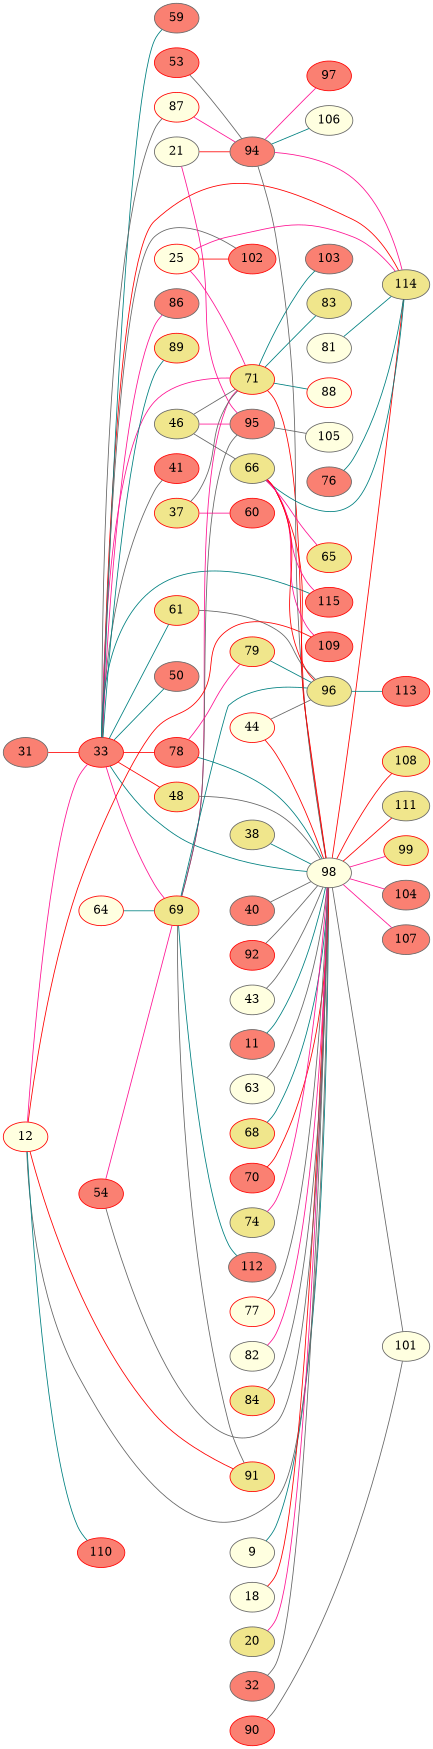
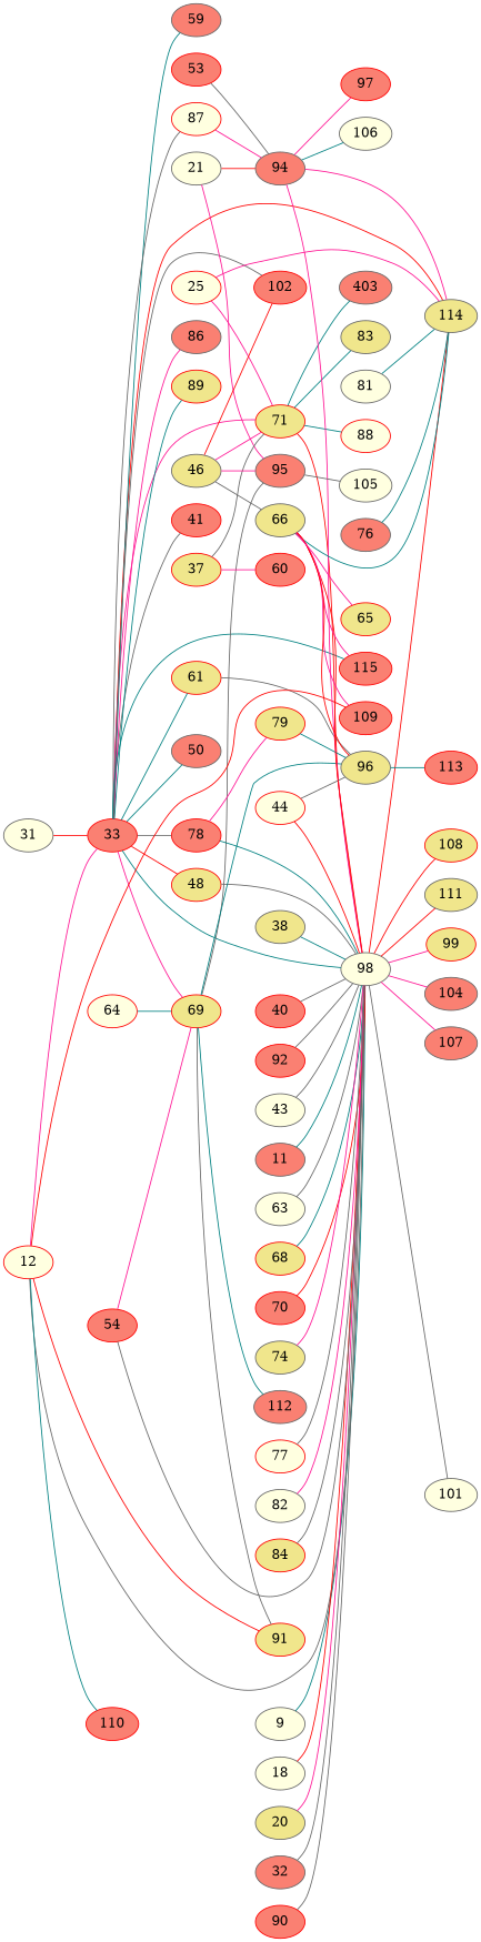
  graph {
    rankdir=LR
    node [color=red fillcolor=salmon style=filled]
    edge [color=deeppink]
    98 [color=gray40 fillcolor=lightyellow super="+22+24+35"]
    114 [color=gray40 fillcolor=khaki super="+93+52"]
    99 [fillcolor=khaki super="+49"]
    101 [color=gray40 fillcolor=lightyellow]
    104 [color=gray40 super="+75"]
    107 [color=gray40]
    108 [fillcolor=khaki]
    111 [color=gray40 fillcolor=khaki super="+100"]
    9 [color=gray40 fillcolor=lightyellow]
    11 [color=gray40]
    33 [super="+2+3"]
    71 [fillcolor=khaki super="+29+56"]
    41
    48 [fillcolor=khaki]
    50 [color=gray40]
    59 [color=gray40]
    61 [fillcolor=khaki]
    69 [fillcolor=khaki super="+58+62"]
    78
    86 [color=gray40]
    87 [fillcolor=lightyellow]
    89 [fillcolor=khaki]
    102 [super="+45"]
    115
    12 [fillcolor=lightyellow]
    91 [fillcolor=khaki super="+67"]
    109 [super="+72"]
    110
    18 [color=gray40 fillcolor=lightyellow]
    20 [color=gray40 fillcolor=khaki]
    94 [color=gray40 super="+42+80+65"]
    97
    106 [color=gray40 fillcolor=lightyellow]
    21 [color=gray40 fillcolor=lightyellow]
    95 [color=gray40 super="+47"]
    105 [color=gray40 fillcolor=lightyellow super="+73"]
    25 [fillcolor=lightyellow super="+13"]
    83 [color=gray40 fillcolor=khaki]
    88 [fillcolor=lightyellow]
-   103 [color=gray40]
-   31 [color=gray40]
+   103 [color=gray40 label=403]
+   31 [color=gray40 fillcolor=lightyellow]
    32 [color=gray40]
    96 [color=gray40 fillcolor=khaki super="+55+51"]
    112 [color=gray40]
    79 [fillcolor=khaki]
    37 [fillcolor=khaki]
    60
    38 [color=gray40 fillcolor=khaki]
-   40 [color=gray40]
+   40
    43 [color=gray40 fillcolor=lightyellow]
    44 [fillcolor=lightyellow super="+10"]
    113
    46 [color=gray40 fillcolor=khaki super="+39"]
    66 [color=gray40 fillcolor=khaki super="+28"]
    n55 [fillcolor=khaki label=65]
    53
    54
    63 [color=gray40 fillcolor=lightyellow]
    64 [fillcolor=lightyellow]
    68 [fillcolor=khaki]
    70
    74 [color=gray40 fillcolor=khaki]
    76 [color=gray40]
    77 [fillcolor=lightyellow]
    81 [color=gray40 fillcolor=lightyellow]
    82 [color=gray40 fillcolor=lightyellow]
    84 [fillcolor=khaki]
    90
    92
    98 -- 114 [color=red weight=3]
    98 -- 99
    98 -- 101 [color=gray40]
    98 -- 104 [weight=2]
    98 -- 107
    98 -- 108 [color=red]
    98 -- 111 [color=red]
    9 -- 98 [color=teal]
    11 -- 98 [color=teal]
    33 -- 98 [color=teal weight=7]
    33 -- 114 [color=red weight=3]
    33 -- 71 [weight=2]
    33 -- 41 [color=gray40]
    33 -- 48 [color=red weight=2]
    33 -- 50 [color=teal]
    33 -- 59 [color=teal]
    33 -- 61 [color=teal]
    33 -- 69 [weight=7]
-   33 -- 78 [color=red weight=2]
+   33 -- 78 [color=gray40 weight=2]
    33 -- 86
    33 -- 87 [color=gray40]
    33 -- 89 [color=teal]
    33 -- 102 [color=gray40]
    33 -- 115 [color=teal]
    71 -- 98 [color=red weight=3]
    71 -- 83 [color=teal]
    71 -- 88 [color=teal]
    71 -- 103 [color=teal]
    48 -- 98 [color=gray40]
    61 -- 96 [color=gray40]
-   69 -- 71 [weight=2]
    69 -- 91 [color=gray40]
    69 -- 95 [color=gray40 weight=2]
    69 -- 96 [color=teal weight=2]
    69 -- 112 [color=teal]
    78 -- 98 [color=teal]
    78 -- 79
    87 -- 94
    12 -- 98 [color=gray40]
    12 -- 33 [weight=2]
    12 -- 91 [color=red]
    12 -- 109 [color=red]
    12 -- 110 [color=teal]
    18 -- 98 [color=red]
    20 -- 98
-   94 -- 98 [color=gray40 weight=3]
+   94 -- 98 [weight=3]
    94 -- 114 [weight=2]
    94 -- 97
    94 -- 106 [color=teal]
    21 -- 94 [color=red]
    21 -- 95
    95 -- 105 [color=gray40]
    25 -- 114
    25 -- 71
    31 -- 33 [color=red]
    32 -- 98 [color=gray40]
    96 -- 113 [color=teal]
    79 -- 96 [color=teal]
    37 -- 71 [color=gray40 weight=2]
    37 -- 60
    38 -- 98 [color=teal]
    40 -- 98 [color=gray40]
    43 -- 98 [color=gray40]
    44 -- 98 [color=red weight=2]
    44 -- 96 [color=gray40]
-   46 -- 71 [color=gray40]
-   25 -- 102 [color=red]
+   46 -- 71
+   46 -- 102 [color=red]
    46 -- 95 [weight=2]
    46 -- 66 [color=gray40]
    66 -- 98 [color=red]
    66 -- 114 [color=teal]
    66 -- 115
    66 -- 109
    66 -- 96 [color=red weight=2]
    66 -- n55
    53 -- 94 [color=gray40]
    54 -- 98 [color=gray40]
    54 -- 69
    63 -- 98 [color=gray40]
    64 -- 69 [color=teal]
    68 -- 98 [color=teal]
    70 -- 98 [color=red]
    74 -- 98
    76 -- 114 [color=teal]
    77 -- 98 [color=gray40]
    81 -- 114 [color=teal]
    82 -- 98
    84 -- 98 [color=gray40]
-   90 -- 101 [color=gray40]
+   90 -- 98 [color=gray40]
    92 -- 98 [color=gray40]
  }
